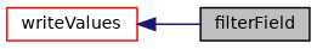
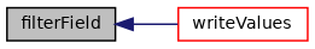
  digraph {
    rankdir=LR
    node [fontname=Helvetica fontsize=10 shape=record]
    n1 [color=black fillcolor=grey75 fontcolor=black height=0.2 label=filterField style=filled width=0.4]
    n2 [color=red height=0.2 label=writeValues width=0.4]
-   n2 -> n1 [color=midnightblue dir=back fontname=Helvetica fontsize=10 labelfontname=Helvetica labelfontsize=10 style=solid]
+   n1 -> n2 [color=midnightblue dir=back fontname=Helvetica fontsize=10 labelfontname=Helvetica labelfontsize=10 style=solid]
  }
